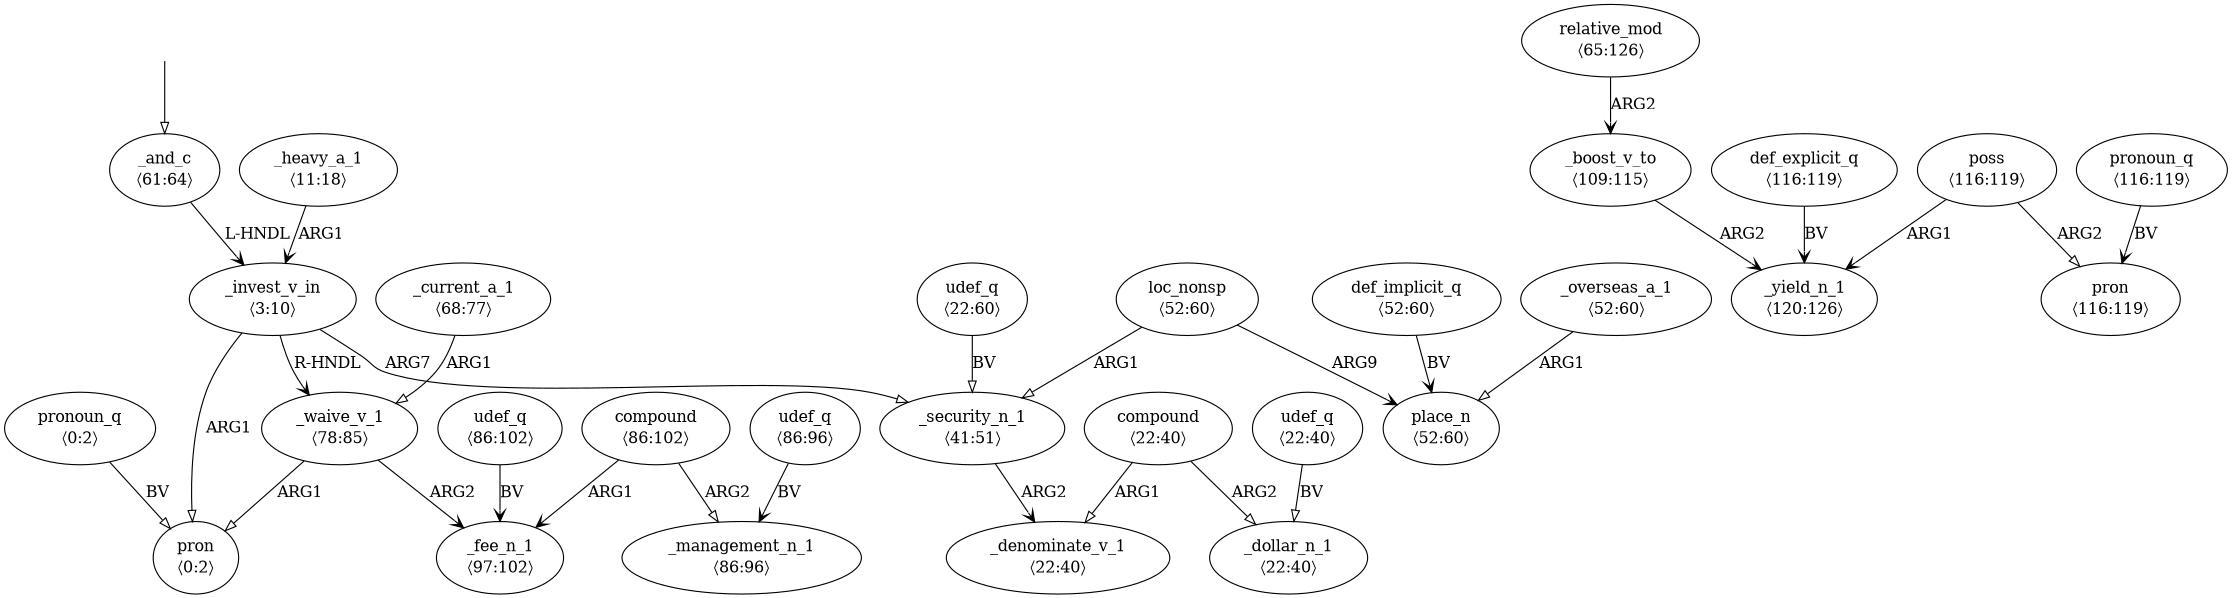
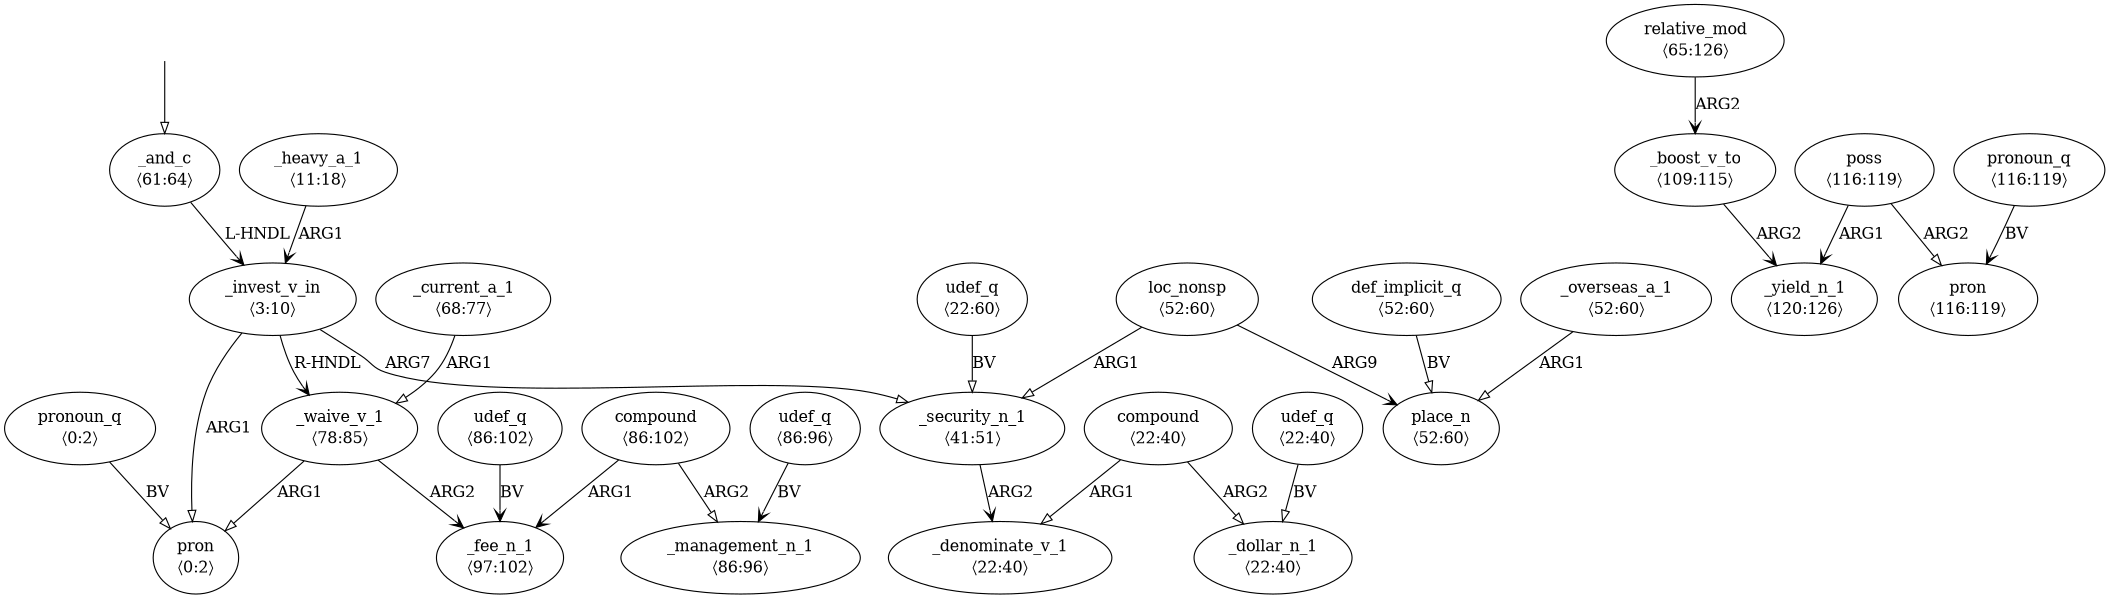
  digraph {
    edge [arrowhead=onormal]
    top [style=invis]
    n2 [label=<<table align="center" border="0" cellspacing="0"><tr><td colspan="2">_and_c</td></tr><tr><td colspan="2">〈61:64〉</td></tr></table>>]
    n3 [label=<<table align="center" border="0" cellspacing="0"><tr><td colspan="2">_invest_v_in</td></tr><tr><td colspan="2">〈3:10〉</td></tr></table>>]
    n4 [label=<<table align="center" border="0" cellspacing="0"><tr><td colspan="2">_waive_v_1</td></tr><tr><td colspan="2">〈78:85〉</td></tr></table>>]
    n5 [label=<<table align="center" border="0" cellspacing="0"><tr><td colspan="2">pron</td></tr><tr><td colspan="2">〈0:2〉</td></tr></table>>]
    n6 [label=<<table align="center" border="0" cellspacing="0"><tr><td colspan="2">_security_n_1</td></tr><tr><td colspan="2">〈41:51〉</td></tr></table>>]
    n7 [label=<<table align="center" border="0" cellspacing="0"><tr><td colspan="2">_fee_n_1</td></tr><tr><td colspan="2">〈97:102〉</td></tr></table>>]
    n8 [label=<<table align="center" border="0" cellspacing="0"><tr><td colspan="2">pronoun_q</td></tr><tr><td colspan="2">〈0:2〉</td></tr></table>>]
    n9 [label=<<table align="center" border="0" cellspacing="0"><tr><td colspan="2">_denominate_v_1</td></tr><tr><td colspan="2">〈22:40〉</td></tr></table>>]
    n10 [label=<<table align="center" border="0" cellspacing="0"><tr><td colspan="2">_heavy_a_1</td></tr><tr><td colspan="2">〈11:18〉</td></tr></table>>]
    n11 [label=<<table align="center" border="0" cellspacing="0"><tr><td colspan="2">udef_q</td></tr><tr><td colspan="2">〈22:60〉</td></tr></table>>]
    n12 [label=<<table align="center" border="0" cellspacing="0"><tr><td colspan="2">compound</td></tr><tr><td colspan="2">〈22:40〉</td></tr></table>>]
    n13 [label=<<table align="center" border="0" cellspacing="0"><tr><td colspan="2">_dollar_n_1</td></tr><tr><td colspan="2">〈22:40〉</td></tr></table>>]
    n14 [label=<<table align="center" border="0" cellspacing="0"><tr><td colspan="2">udef_q</td></tr><tr><td colspan="2">〈22:40〉</td></tr></table>>]
    n15 [label=<<table align="center" border="0" cellspacing="0"><tr><td colspan="2">loc_nonsp</td></tr><tr><td colspan="2">〈52:60〉</td></tr></table>>]
    n16 [label=<<table align="center" border="0" cellspacing="0"><tr><td colspan="2">place_n</td></tr><tr><td colspan="2">〈52:60〉</td></tr></table>>]
    n17 [label=<<table align="center" border="0" cellspacing="0"><tr><td colspan="2">def_implicit_q</td></tr><tr><td colspan="2">〈52:60〉</td></tr></table>>]
    n18 [label=<<table align="center" border="0" cellspacing="0"><tr><td colspan="2">_overseas_a_1</td></tr><tr><td colspan="2">〈52:60〉</td></tr></table>>]
    n19 [label=<<table align="center" border="0" cellspacing="0"><tr><td colspan="2">relative_mod</td></tr><tr><td colspan="2">〈65:126〉</td></tr></table>>]
    n20 [label=<<table align="center" border="0" cellspacing="0"><tr><td colspan="2">_boost_v_to</td></tr><tr><td colspan="2">〈109:115〉</td></tr></table>>]
    n21 [label=<<table align="center" border="0" cellspacing="0"><tr><td colspan="2">_yield_n_1</td></tr><tr><td colspan="2">〈120:126〉</td></tr></table>>]
    n22 [label=<<table align="center" border="0" cellspacing="0"><tr><td colspan="2">_current_a_1</td></tr><tr><td colspan="2">〈68:77〉</td></tr></table>>]
    n23 [label=<<table align="center" border="0" cellspacing="0"><tr><td colspan="2">udef_q</td></tr><tr><td colspan="2">〈86:102〉</td></tr></table>>]
    n24 [label=<<table align="center" border="0" cellspacing="0"><tr><td colspan="2">compound</td></tr><tr><td colspan="2">〈86:102〉</td></tr></table>>]
    n25 [label=<<table align="center" border="0" cellspacing="0"><tr><td colspan="2">_management_n_1</td></tr><tr><td colspan="2">〈86:96〉</td></tr></table>>]
    n26 [label=<<table align="center" border="0" cellspacing="0"><tr><td colspan="2">udef_q</td></tr><tr><td colspan="2">〈86:96〉</td></tr></table>>]
-   n27 [label=<<table align="center" border="0" cellspacing="0"><tr><td colspan="2">def_explicit_q</td></tr><tr><td colspan="2">〈116:119〉</td></tr></table>>]
    n28 [label=<<table align="center" border="0" cellspacing="0"><tr><td colspan="2">poss</td></tr><tr><td colspan="2">〈116:119〉</td></tr></table>>]
    n29 [label=<<table align="center" border="0" cellspacing="0"><tr><td colspan="2">pron</td></tr><tr><td colspan="2">〈116:119〉</td></tr></table>>]
    n30 [label=<<table align="center" border="0" cellspacing="0"><tr><td colspan="2">pronoun_q</td></tr><tr><td colspan="2">〈116:119〉</td></tr></table>>]
    top -> n2
    n2 -> n3 [arrowhead=vee label="L-HNDL"]
    n3 -> n4 [arrowhead=vee label="R-HNDL"]
    n3 -> n5 [label=ARG1]
    n3 -> n6 [label=ARG7]
    n4 -> n5 [label=ARG1]
    n4 -> n7 [arrowhead=vee label=ARG2]
    n6 -> n9 [arrowhead=vee label=ARG2]
    n8 -> n5 [label=BV]
    n10 -> n3 [arrowhead=vee label=ARG1]
    n11 -> n6 [label=BV]
    n12 -> n9 [label=ARG1]
    n12 -> n13 [label=ARG2]
    n14 -> n13 [label=BV]
    n15 -> n6 [label=ARG1]
    n15 -> n16 [arrowhead=vee label=ARG9]
-   n17 -> n16 [arrowhead=vee label=BV]
+   n17 -> n16 [label=BV]
    n18 -> n16 [label=ARG1]
    n19 -> n20 [arrowhead=vee label=ARG2]
    n20 -> n21 [arrowhead=vee label=ARG2]
    n22 -> n4 [label=ARG1]
    n23 -> n7 [arrowhead=vee label=BV]
    n24 -> n7 [arrowhead=vee label=ARG1]
    n24 -> n25 [label=ARG2]
    n26 -> n25 [arrowhead=vee label=BV]
-   n27 -> n21 [arrowhead=vee label=BV]
    n28 -> n21 [arrowhead=vee label=ARG1]
    n28 -> n29 [label=ARG2]
    n30 -> n29 [arrowhead=vee label=BV]
  }
